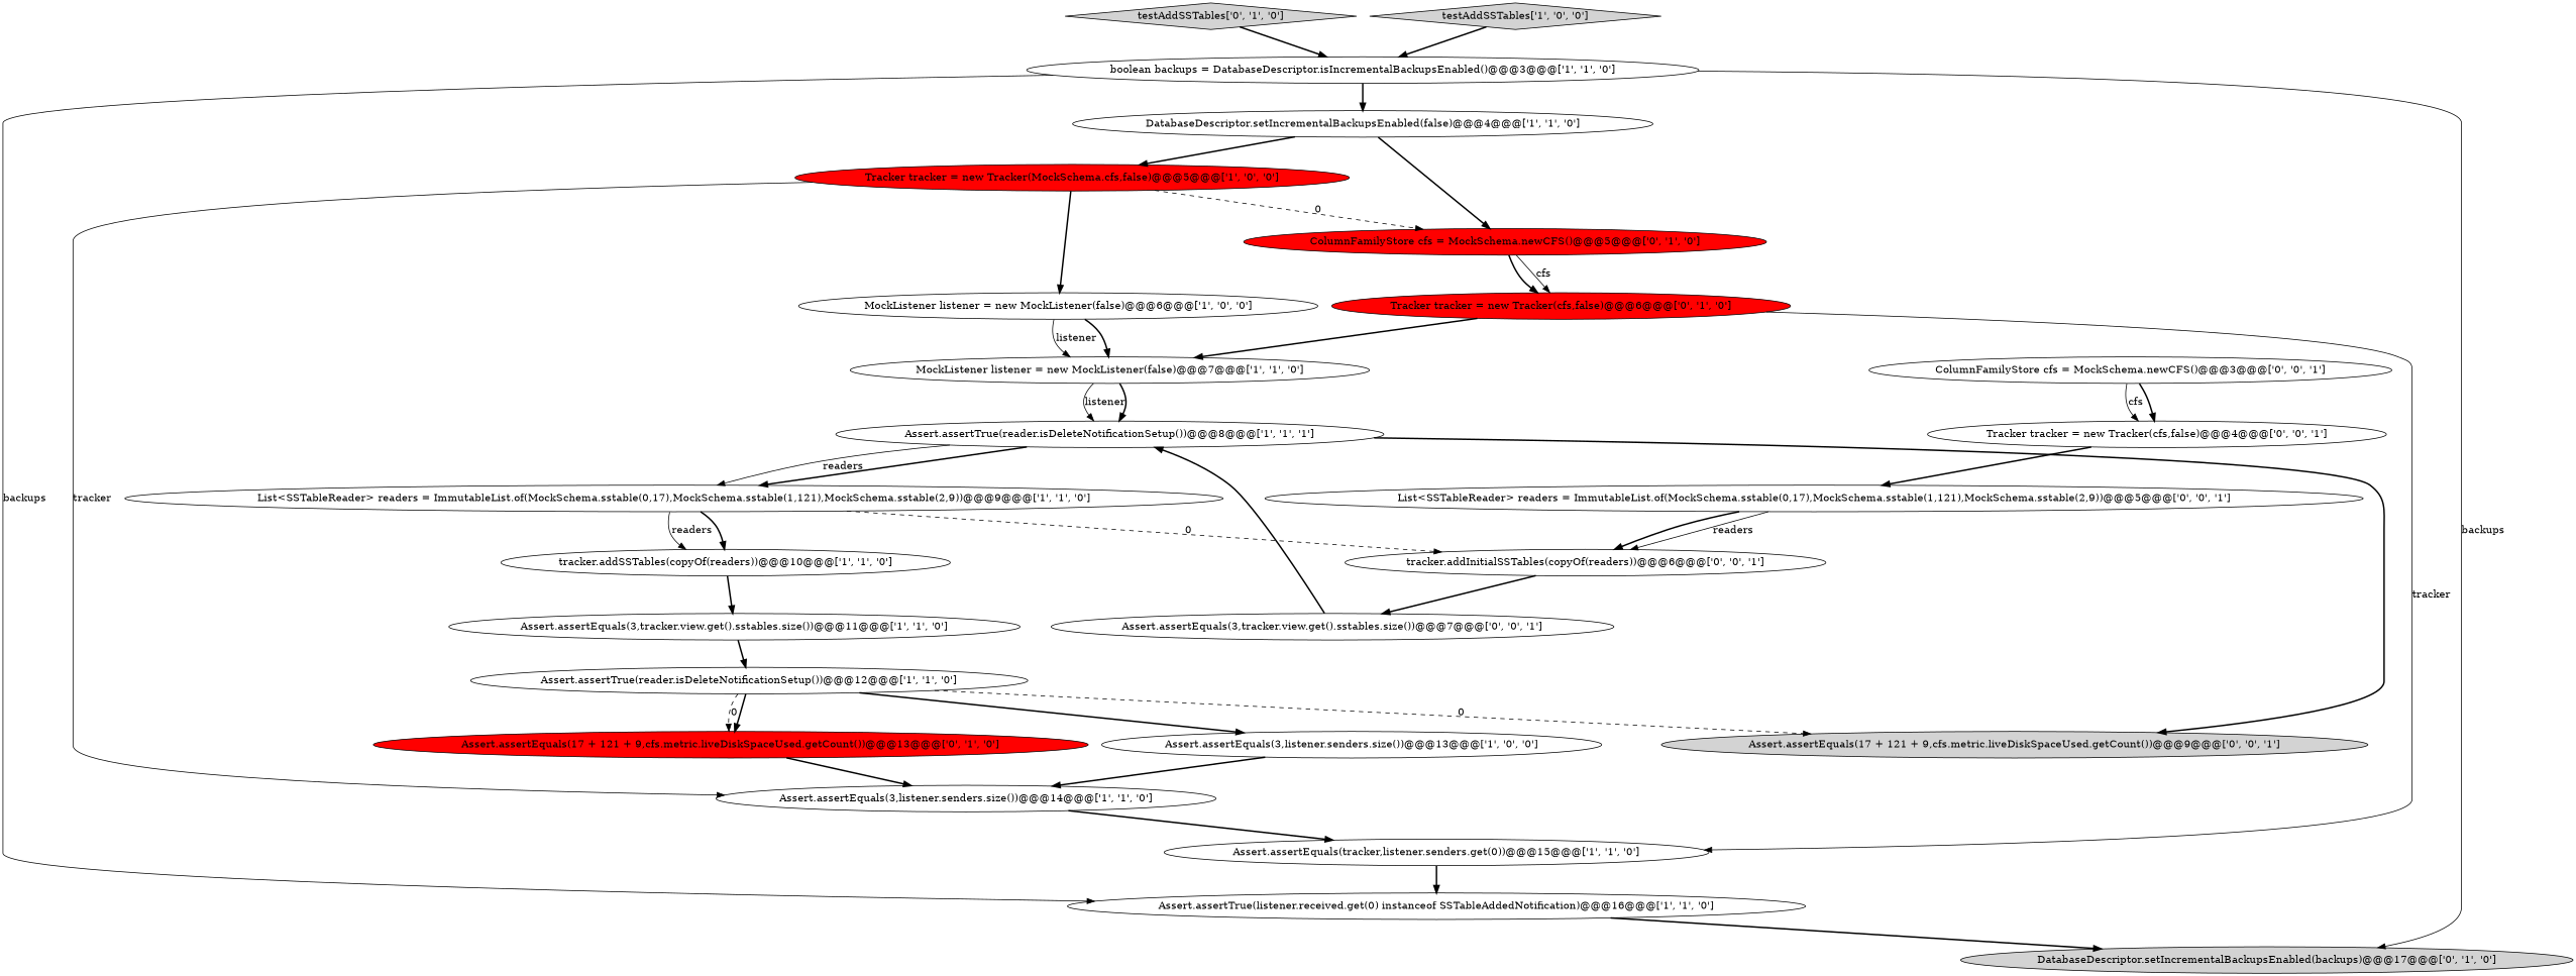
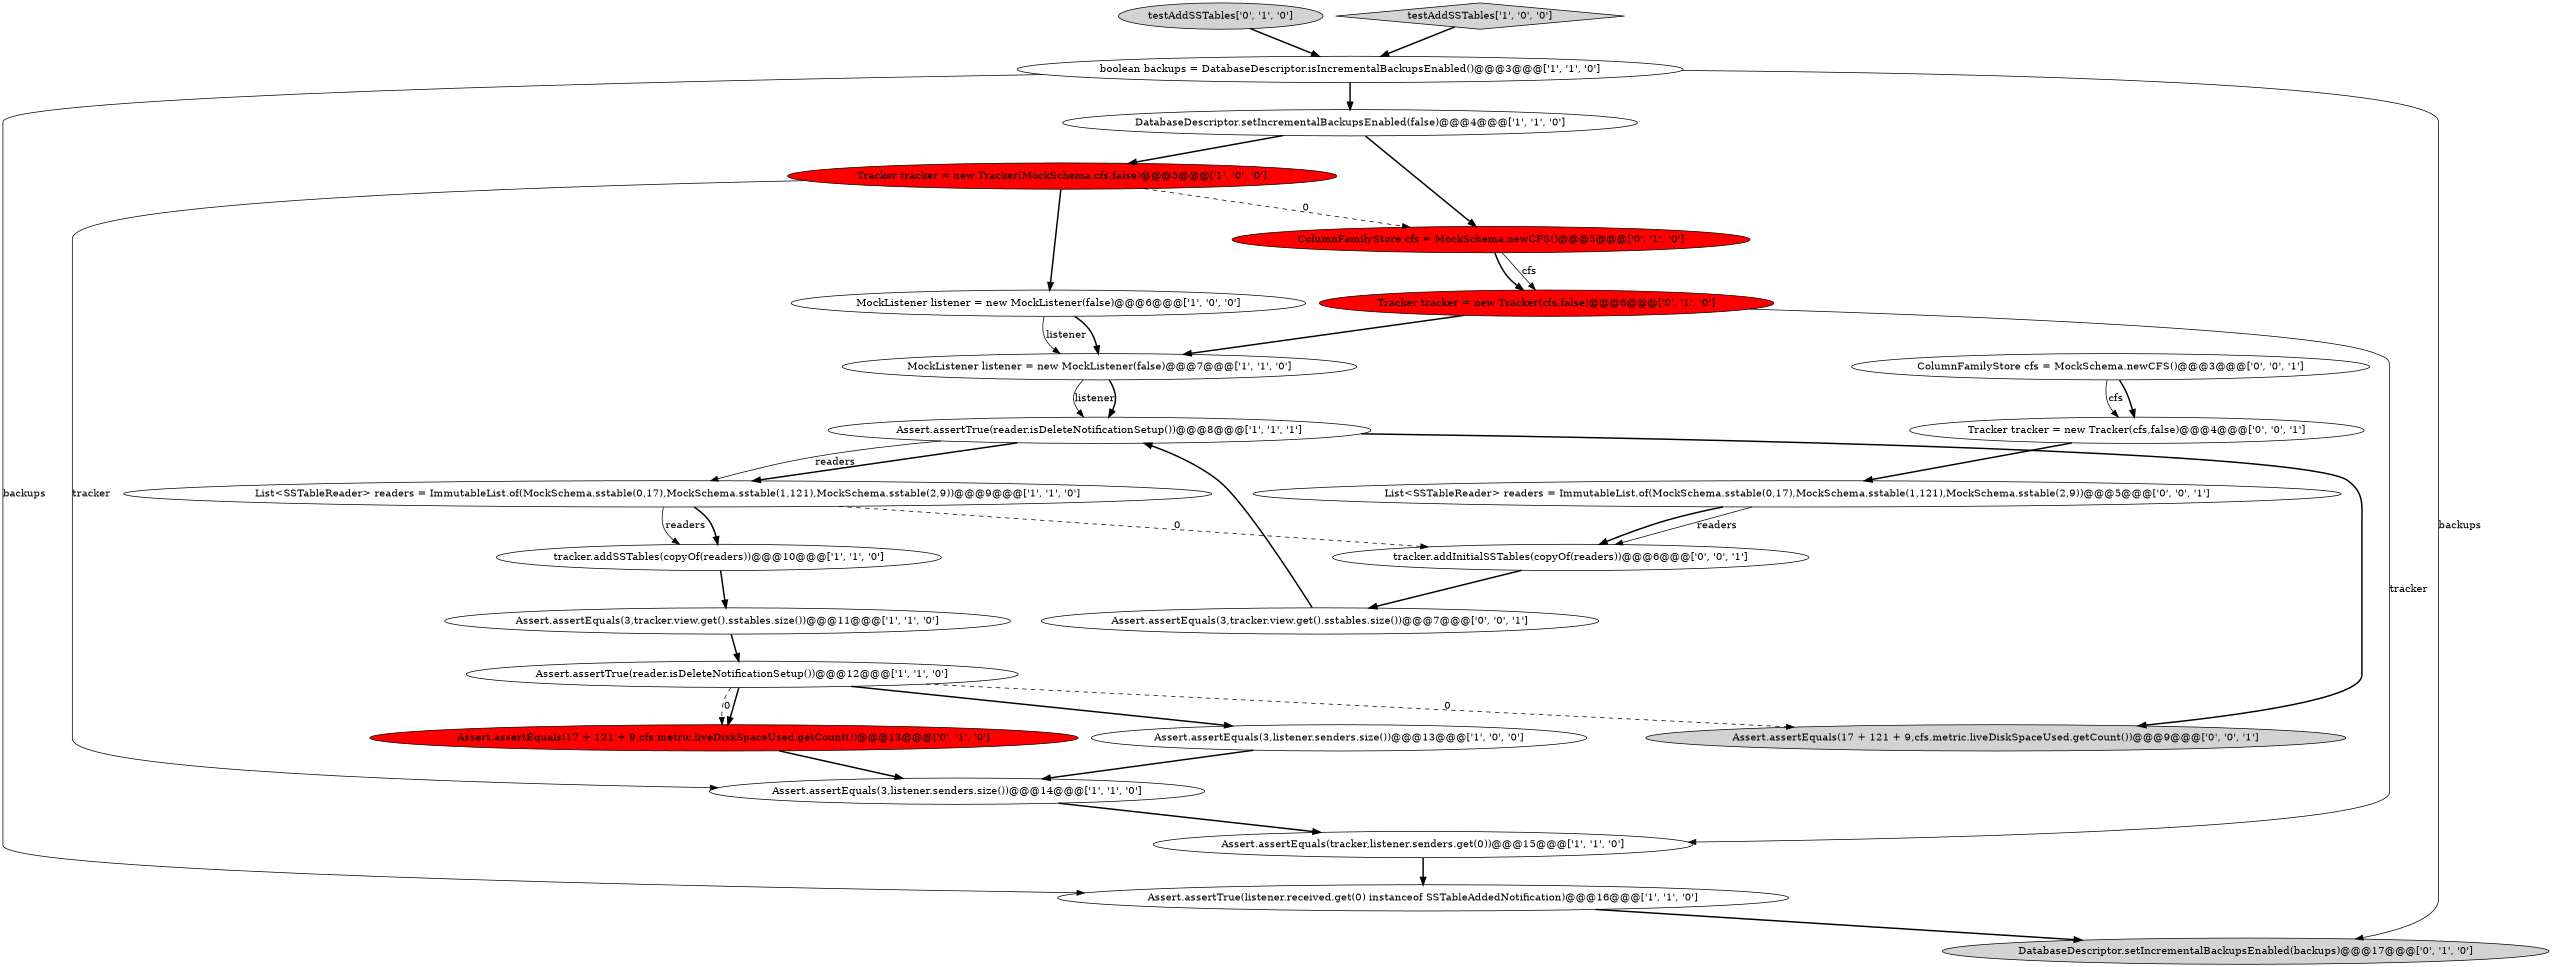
  digraph {
    node [fillcolor=white shape=ellipse style=filled]
    edge [style=bold]
    n1 [label="Assert.assertTrue(listener.received.get(0) instanceof SSTableAddedNotification)@@@16@@@['1', '1', '0']"]
    n2 [fillcolor=lightgray label="DatabaseDescriptor.setIncrementalBackupsEnabled(backups)@@@17@@@['0', '1', '0']"]
    n3 [label="DatabaseDescriptor.setIncrementalBackupsEnabled(false)@@@4@@@['1', '1', '0']"]
    n4 [fillcolor=red label="Tracker tracker = new Tracker(MockSchema.cfs,false)@@@5@@@['1', '0', '0']"]
    n5 [fillcolor=red label="ColumnFamilyStore cfs = MockSchema.newCFS()@@@5@@@['0', '1', '0']"]
    n6 [label="MockListener listener = new MockListener(false)@@@6@@@['1', '0', '0']"]
    n7 [label="Assert.assertEquals(3,listener.senders.size())@@@14@@@['1', '1', '0']"]
    n8 [fillcolor=red label="Tracker tracker = new Tracker(cfs,false)@@@6@@@['0', '1', '0']"]
    n9 [label="Assert.assertEquals(tracker,listener.senders.get(0))@@@15@@@['1', '1', '0']"]
    n10 [fillcolor=lightgray label="Assert.assertEquals(17 + 121 + 9,cfs.metric.liveDiskSpaceUsed.getCount())@@@9@@@['0', '0', '1']"]
    n11 [label="MockListener listener = new MockListener(false)@@@7@@@['1', '1', '0']"]
    n12 [label="Assert.assertTrue(reader.isDeleteNotificationSetup())@@@8@@@['1', '1', '1']"]
    n13 [label="List<SSTableReader> readers = ImmutableList.of(MockSchema.sstable(0,17),MockSchema.sstable(1,121),MockSchema.sstable(2,9))@@@9@@@['1', '1', '0']"]
-   n14 [fillcolor=lightgray label="testAddSSTables['0', '1', '0']" shape=diamond]
+   n14 [fillcolor=lightgray label="testAddSSTables['0', '1', '0']"]
    n15 [label="boolean backups = DatabaseDescriptor.isIncrementalBackupsEnabled()@@@3@@@['1', '1', '0']"]
    n16 [label="ColumnFamilyStore cfs = MockSchema.newCFS()@@@3@@@['0', '0', '1']"]
    n17 [label="Tracker tracker = new Tracker(cfs,false)@@@4@@@['0', '0', '1']"]
    n18 [label="List<SSTableReader> readers = ImmutableList.of(MockSchema.sstable(0,17),MockSchema.sstable(1,121),MockSchema.sstable(2,9))@@@5@@@['0', '0', '1']"]
    n19 [label="tracker.addInitialSSTables(copyOf(readers))@@@6@@@['0', '0', '1']"]
    n20 [label="Assert.assertEquals(3,tracker.view.get().sstables.size())@@@7@@@['0', '0', '1']"]
    n21 [label="tracker.addSSTables(copyOf(readers))@@@10@@@['1', '1', '0']"]
    n22 [label="Assert.assertEquals(3,tracker.view.get().sstables.size())@@@11@@@['1', '1', '0']"]
    n23 [label="Assert.assertTrue(reader.isDeleteNotificationSetup())@@@12@@@['1', '1', '0']"]
    n24 [fillcolor=lightgray label="testAddSSTables['1', '0', '0']" shape=diamond]
    n25 [fillcolor=red label="Assert.assertEquals(17 + 121 + 9,cfs.metric.liveDiskSpaceUsed.getCount())@@@13@@@['0', '1', '0']"]
    n26 [label="Assert.assertEquals(3,listener.senders.size())@@@13@@@['1', '0', '0']"]
    n1 -> n2
    n3 -> n4
    n3 -> n5
    n4 -> n5 [label=0 style=dashed]
    n4 -> n6
    n4 -> n7 [label=tracker style=solid]
    n5 -> n8
    n5 -> n8 [label=cfs style=solid]
    n6 -> n11
    n6 -> n11 [label=listener style=solid]
    n7 -> n9
    n8 -> n9 [label=tracker style=solid]
    n8 -> n11
    n9 -> n1
    n11 -> n12 [label=listener style=solid]
    n11 -> n12
    n12 -> n10
    n12 -> n13
    n12 -> n13 [label=readers style=solid]
    n13 -> n19 [label=0 style=dashed]
    n13 -> n21
    n13 -> n21 [label=readers style=solid]
    n14 -> n15
    n15 -> n1 [label=backups style=solid]
    n15 -> n2 [label=backups style=solid]
    n15 -> n3
    n16 -> n17
    n16 -> n17 [label=cfs style=solid]
    n17 -> n18
    n18 -> n19 [label=readers style=solid]
    n18 -> n19
    n19 -> n20
    n20 -> n12
    n21 -> n22
    n22 -> n23
    n23 -> n10 [label=0 style=dashed]
    n23 -> n25
    n23 -> n25 [label=0 style=dashed]
    n23 -> n26
    n24 -> n15
    n25 -> n7
    n26 -> n7
  }
